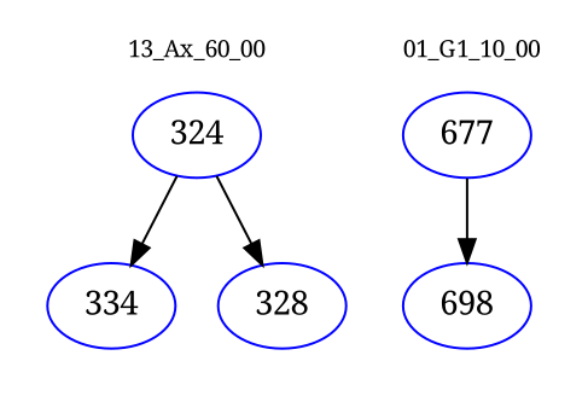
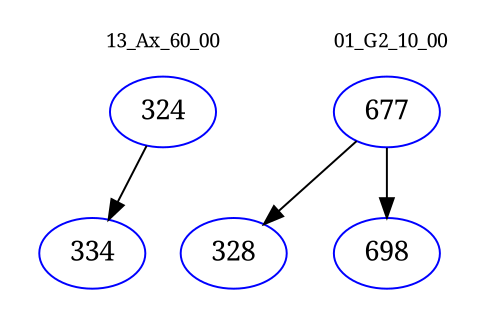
  digraph {
    fontname="Noto Serif"
    node [color=blue fontname="Noto Serif"]
    edge [color=black fontname="Noto Serif"]
    n1 [label=324]
    n2 [label=328]
    n3 [label=334]
    n4 [label=677]
    n5 [label=698]
    subgraph cluster_1 {
      color=white
      fontsize=10
      label="13_Ax_60_00"
      n1
      n2
      n3
    }
    subgraph cluster_2 {
      color=white
      fontsize=10
-     label="01_G1_10_00"
+     label="01_G2_10_00"
      n4
      n5
    }
-   n1 -> n2
+   n4 -> n2
    n1 -> n3
    n4 -> n5
  }
